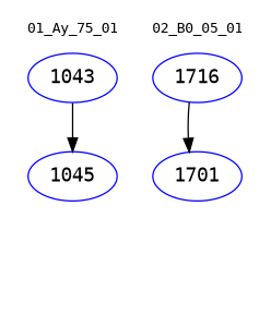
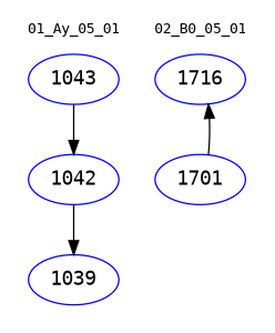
  digraph {
    fontname="DejaVu Sans Mono"
    node [color=blue fontname="DejaVu Sans Mono"]
    edge [color=black fontname="DejaVu Sans Mono"]
-   n1 [label=1045]
+   n1 [label=1042]
+   n2 [label=1039]
    n3 [label=1043]
    n4 [label=1716]
    n5 [label=1701]
    subgraph cluster_1 {
      color=white
      fontsize=10
-     label="01_Ay_75_01"
+     label="01_Ay_05_01"
      n1
+     n2
      n3
    }
    subgraph cluster_2 {
      color=white
      fontsize=10
      label="02_B0_05_01"
      n4
      n5
    }
+   n1 -> n2
    n3 -> n1
-   n4 -> n5
+   n5 -> n4
  }
